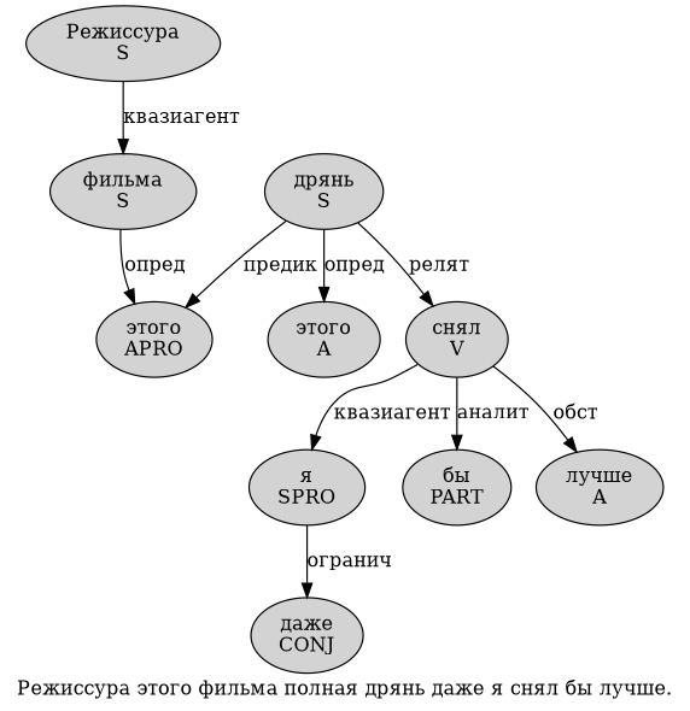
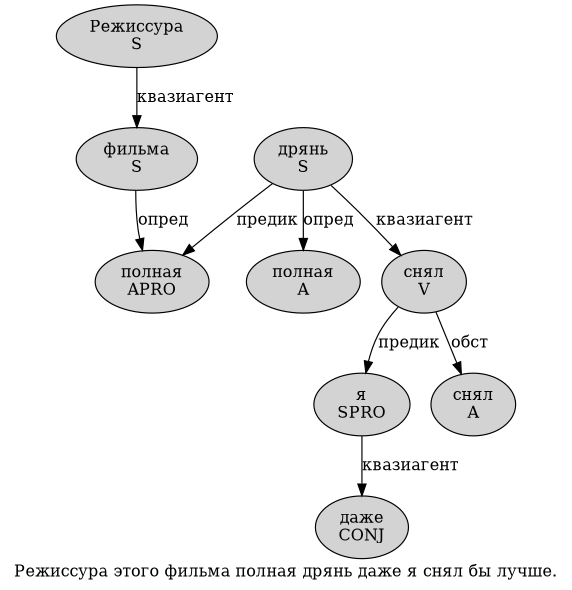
  digraph {
    fontname="DejaVu Serif"
    label="Режиссура этого фильма полная дрянь даже я снял бы лучше."
    node [fillcolor=lightgray fontname="DejaVu Serif" penwidth=1 shape=ellipse style=filled]
    edge [fontname="DejaVu Serif"]
    n1 [label="Режиссура\nS"]
    n2 [label="фильма\nS"]
-   n3 [label="этого\nAPRO"]
-   n4 [label="этого\nA"]
+   n3 [label="полная\nAPRO"]
+   n4 [label="полная\nA"]
    n5 [label="дрянь\nS"]
    n6 [label="снял\nV"]
    n7 [label="я\nSPRO"]
-   n8 [label="бы\nPART"]
-   n9 [label="лучше\nA"]
+   n9 [label="снял\nA"]
    n10 [label="даже\nCONJ"]
    n1 -> n2 [label="квазиагент"]
    n2 -> n3 [label="опред"]
    n5 -> n3 [label="предик"]
    n5 -> n4 [label="опред"]
-   n5 -> n6 [label="релят"]
-   n6 -> n7 [label="квазиагент"]
-   n6 -> n8 [label="аналит"]
+   n5 -> n6 [label="квазиагент"]
+   n6 -> n7 [label="предик"]
    n6 -> n9 [label="обст"]
-   n7 -> n10 [label="огранич"]
+   n7 -> n10 [label="квазиагент"]
  }
